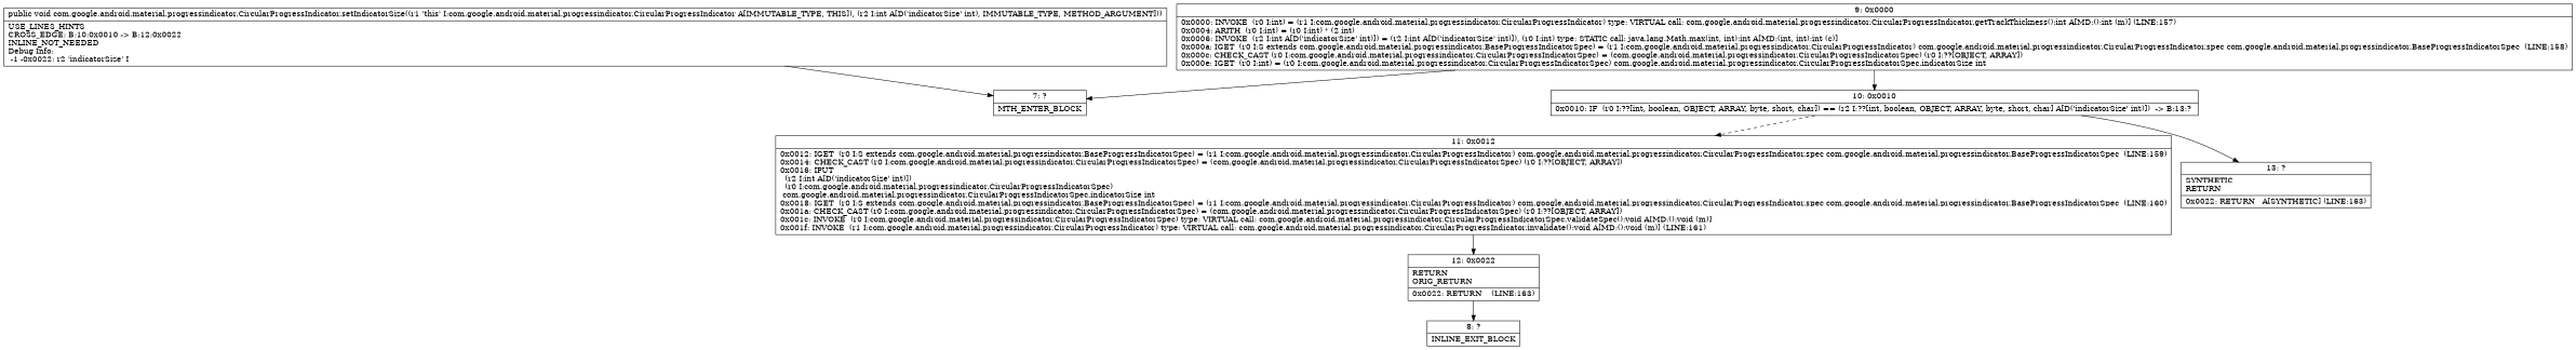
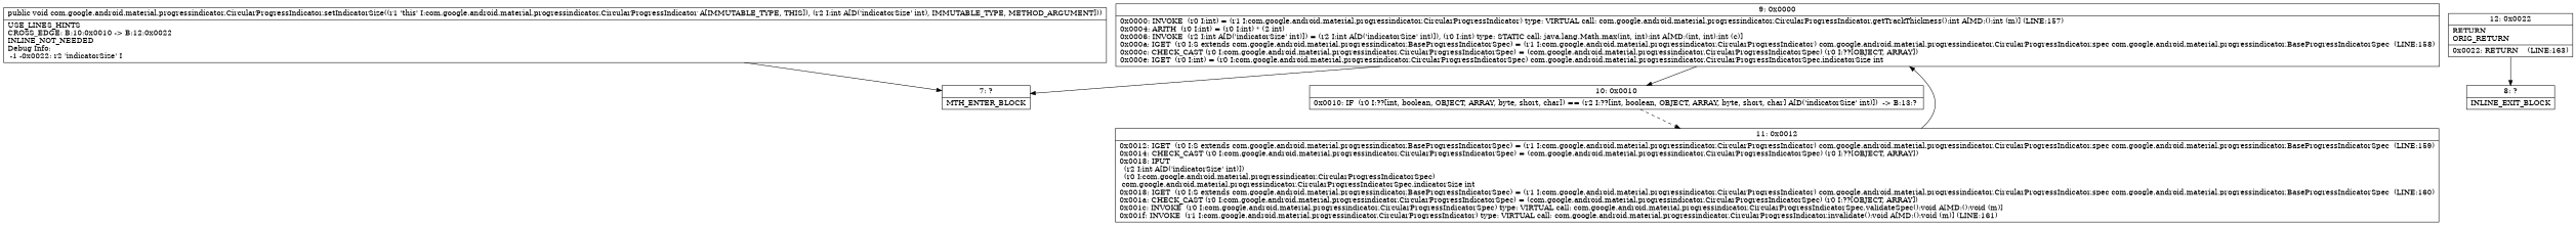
  digraph {
    node [shape=record]
    n1 [label="{7\:\ ?|MTH_ENTER_BLOCK\l}"]
    n2 [label="{9\:\ 0x0000|0x0000: INVOKE  (r0 I:int) = (r1 I:com.google.android.material.progressindicator.CircularProgressIndicator) type: VIRTUAL call: com.google.android.material.progressindicator.CircularProgressIndicator.getTrackThickness():int A[MD:():int (m)] (LINE:157)\l0x0004: ARITH  (r0 I:int) = (r0 I:int) * (2 int) \l0x0006: INVOKE  (r2 I:int A[D('indicatorSize' int)]) = (r2 I:int A[D('indicatorSize' int)]), (r0 I:int) type: STATIC call: java.lang.Math.max(int, int):int A[MD:(int, int):int (c)]\l0x000a: IGET  (r0 I:S extends com.google.android.material.progressindicator.BaseProgressIndicatorSpec) = (r1 I:com.google.android.material.progressindicator.CircularProgressIndicator) com.google.android.material.progressindicator.CircularProgressIndicator.spec com.google.android.material.progressindicator.BaseProgressIndicatorSpec  (LINE:158)\l0x000c: CHECK_CAST (r0 I:com.google.android.material.progressindicator.CircularProgressIndicatorSpec) = (com.google.android.material.progressindicator.CircularProgressIndicatorSpec) (r0 I:??[OBJECT, ARRAY]) \l0x000e: IGET  (r0 I:int) = (r0 I:com.google.android.material.progressindicator.CircularProgressIndicatorSpec) com.google.android.material.progressindicator.CircularProgressIndicatorSpec.indicatorSize int \l}"]
    n3 [label="{10\:\ 0x0010|0x0010: IF  (r0 I:??[int, boolean, OBJECT, ARRAY, byte, short, char]) == (r2 I:??[int, boolean, OBJECT, ARRAY, byte, short, char] A[D('indicatorSize' int)])  \-\> B:13:? \l}"]
-   n4 [label="{11\:\ 0x0012|0x0012: IGET  (r0 I:S extends com.google.android.material.progressindicator.BaseProgressIndicatorSpec) = (r1 I:com.google.android.material.progressindicator.CircularProgressIndicator) com.google.android.material.progressindicator.CircularProgressIndicator.spec com.google.android.material.progressindicator.BaseProgressIndicatorSpec  (LINE:159)\l0x0014: CHECK_CAST (r0 I:com.google.android.material.progressindicator.CircularProgressIndicatorSpec) = (com.google.android.material.progressindicator.CircularProgressIndicatorSpec) (r0 I:??[OBJECT, ARRAY]) \l0x0016: IPUT  \l  (r2 I:int A[D('indicatorSize' int)])\l  (r0 I:com.google.android.material.progressindicator.CircularProgressIndicatorSpec)\l com.google.android.material.progressindicator.CircularProgressIndicatorSpec.indicatorSize int \l0x0018: IGET  (r0 I:S extends com.google.android.material.progressindicator.BaseProgressIndicatorSpec) = (r1 I:com.google.android.material.progressindicator.CircularProgressIndicator) com.google.android.material.progressindicator.CircularProgressIndicator.spec com.google.android.material.progressindicator.BaseProgressIndicatorSpec  (LINE:160)\l0x001a: CHECK_CAST (r0 I:com.google.android.material.progressindicator.CircularProgressIndicatorSpec) = (com.google.android.material.progressindicator.CircularProgressIndicatorSpec) (r0 I:??[OBJECT, ARRAY]) \l0x001c: INVOKE  (r0 I:com.google.android.material.progressindicator.CircularProgressIndicatorSpec) type: VIRTUAL call: com.google.android.material.progressindicator.CircularProgressIndicatorSpec.validateSpec():void A[MD:():void (m)]\l0x001f: INVOKE  (r1 I:com.google.android.material.progressindicator.CircularProgressIndicator) type: VIRTUAL call: com.google.android.material.progressindicator.CircularProgressIndicator.invalidate():void A[MD:():void (m)] (LINE:161)\l}"]
-   n5 [label="{13\:\ ?|SYNTHETIC\lRETURN\l|0x0022: RETURN   A[SYNTHETIC] (LINE:163)\l}"]
+   n4 [label="{11\:\ 0x0012|0x0012: IGET  (r0 I:S extends com.google.android.material.progressindicator.BaseProgressIndicatorSpec) = (r1 I:com.google.android.material.progressindicator.CircularProgressIndicator) com.google.android.material.progressindicator.CircularProgressIndicator.spec com.google.android.material.progressindicator.BaseProgressIndicatorSpec  (LINE:159)\l0x0014: CHECK_CAST (r0 I:com.google.android.material.progressindicator.CircularProgressIndicatorSpec) = (com.google.android.material.progressindicator.CircularProgressIndicatorSpec) (r0 I:??[OBJECT, ARRAY]) \l0x0018: IPUT  \l  (r2 I:int A[D('indicatorSize' int)])\l  (r0 I:com.google.android.material.progressindicator.CircularProgressIndicatorSpec)\l com.google.android.material.progressindicator.CircularProgressIndicatorSpec.indicatorSize int \l0x0018: IGET  (r0 I:S extends com.google.android.material.progressindicator.BaseProgressIndicatorSpec) = (r1 I:com.google.android.material.progressindicator.CircularProgressIndicator) com.google.android.material.progressindicator.CircularProgressIndicator.spec com.google.android.material.progressindicator.BaseProgressIndicatorSpec  (LINE:160)\l0x001a: CHECK_CAST (r0 I:com.google.android.material.progressindicator.CircularProgressIndicatorSpec) = (com.google.android.material.progressindicator.CircularProgressIndicatorSpec) (r0 I:??[OBJECT, ARRAY]) \l0x001c: INVOKE  (r0 I:com.google.android.material.progressindicator.CircularProgressIndicatorSpec) type: VIRTUAL call: com.google.android.material.progressindicator.CircularProgressIndicatorSpec.validateSpec():void A[MD:():void (m)]\l0x001f: INVOKE  (r1 I:com.google.android.material.progressindicator.CircularProgressIndicator) type: VIRTUAL call: com.google.android.material.progressindicator.CircularProgressIndicator.invalidate():void A[MD:():void (m)] (LINE:161)\l}"]
    n6 [label="{12\:\ 0x0022|RETURN\lORIG_RETURN\l|0x0022: RETURN    (LINE:163)\l}"]
    n7 [label="{8\:\ ?|INLINE_EXIT_BLOCK\l}"]
    n8 [label="{public void com.google.android.material.progressindicator.CircularProgressIndicator.setIndicatorSize((r1 'this' I:com.google.android.material.progressindicator.CircularProgressIndicator A[IMMUTABLE_TYPE, THIS]), (r2 I:int A[D('indicatorSize' int), IMMUTABLE_TYPE, METHOD_ARGUMENT]))  | USE_LINES_HINTS\lCROSS_EDGE: B:10:0x0010 \-\> B:12:0x0022\lINLINE_NOT_NEEDED\lDebug Info:\l  \-1 \-0x0022: r2 'indicatorSize' I\l}"]
    n2 -> n1
    n2 -> n3
    n3 -> n4 [style=dashed]
-   n3 -> n5
-   n4 -> n6
+   n4 -> n2
    n6 -> n7
    n8 -> n1
  }
